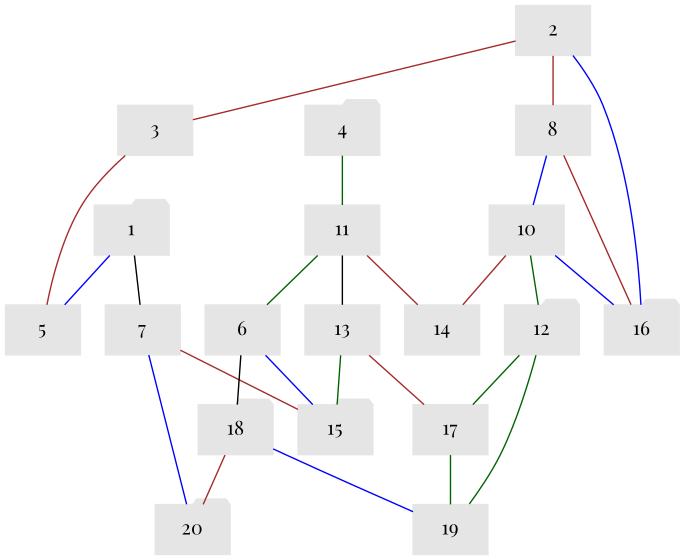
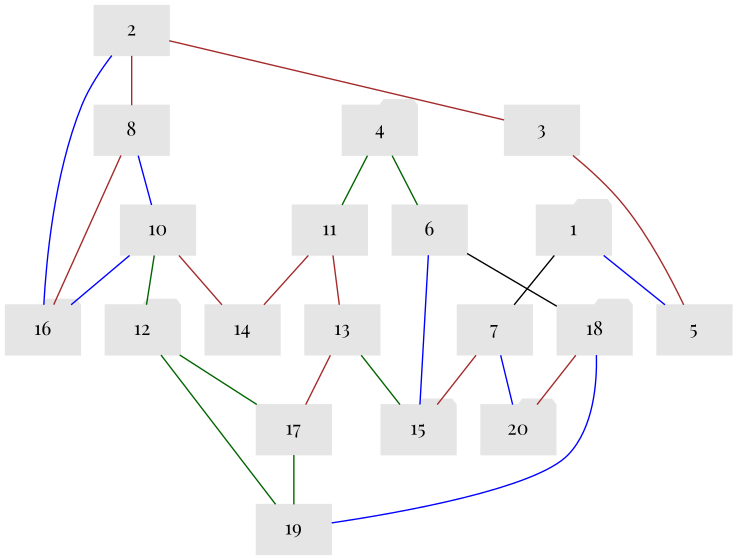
  graph {
    fontname="Playfair Display"
    node [color=gray90 fontname="Playfair Display" shape=box style=filled]
    edge [color=brown fontname="Playfair Display"]
    5
    1 [shape=folder]
    7
    20 [shape=folder]
    15 [shape=folder]
    2
    3
    8
    16 [shape=folder]
    10
    6
    4 [shape=folder]
    11
    18 [shape=folder]
    14
    13
    19
    12 [shape=folder]
    17
    1 -- 5 [color=blue]
    1 -- 7 [color=black]
    7 -- 20 [color=blue]
    7 -- 15
    2 -- 3
    2 -- 8
    2 -- 16 [color=blue]
    3 -- 5
    8 -- 16
    8 -- 10 [color=blue]
    10 -- 16 [color=blue]
    10 -- 14
    10 -- 12 [color=darkgreen]
    6 -- 15 [color=blue]
    6 -- 18 [color=black]
-   11 -- 6 [color=darkgreen]
+   4 -- 6 [color=darkgreen]
    4 -- 11 [color=darkgreen]
    11 -- 14
-   11 -- 13 [color=black]
+   11 -- 13
    18 -- 20
    18 -- 19 [color=blue]
    13 -- 15 [color=darkgreen]
    13 -- 17
    12 -- 19 [color=darkgreen]
    12 -- 17 [color=darkgreen]
    17 -- 19 [color=darkgreen]
  }
